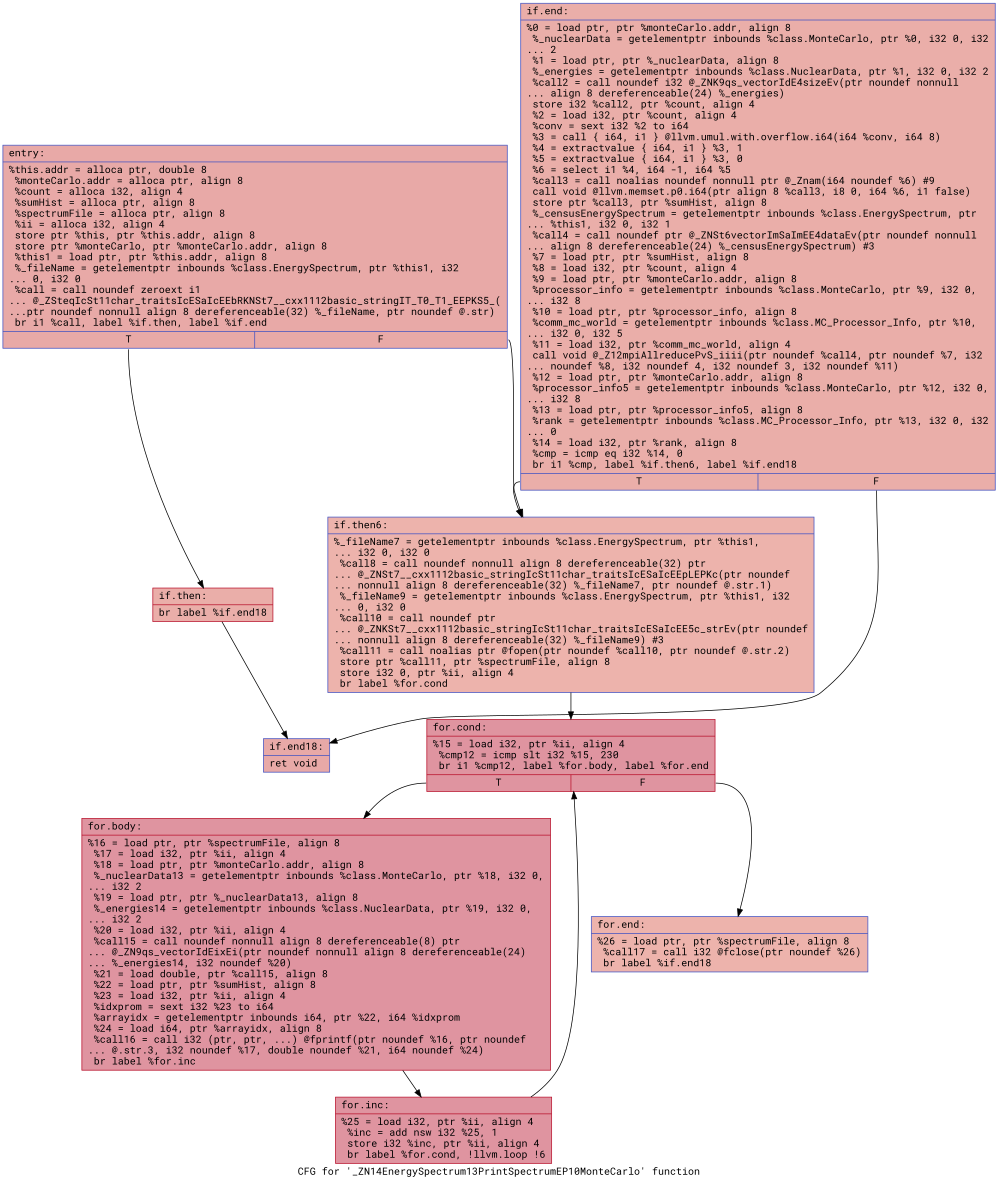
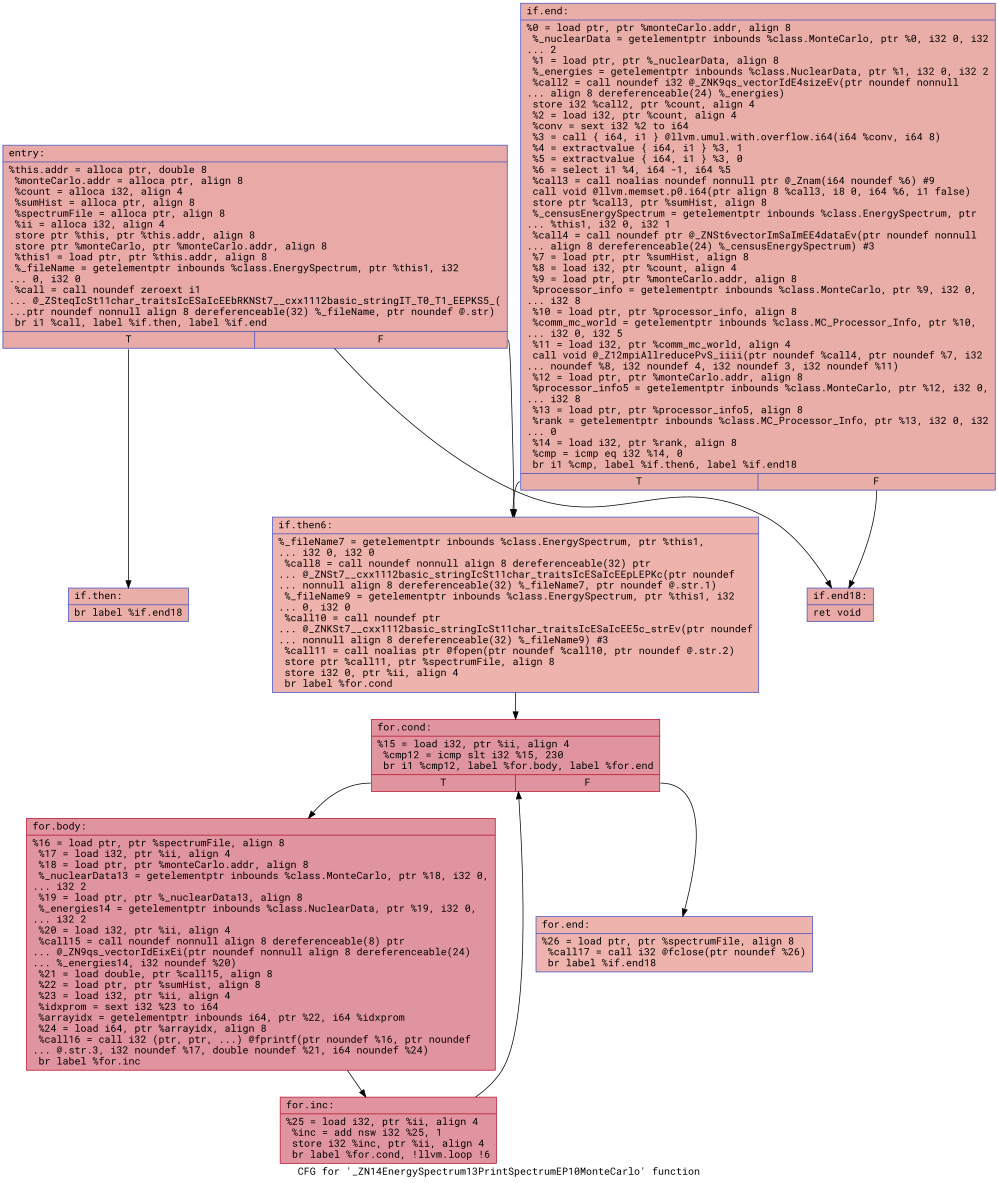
  digraph {
    fontname="Roboto Mono"
    label="CFG for '_ZN14EnergySpectrum13PrintSpectrumEP10MonteCarlo' function"
    node [color="#3d50c3ff" fillcolor="#b70d2870" fontname="Roboto Mono" shape=record style=filled]
    edge [fontname="Roboto Mono"]
    n1 [fillcolor="#ca3b3770" label="{entry:\l|  %this.addr = alloca ptr, double 8\l  %monteCarlo.addr = alloca ptr, align 8\l  %count = alloca i32, align 4\l  %sumHist = alloca ptr, align 8\l  %spectrumFile = alloca ptr, align 8\l  %ii = alloca i32, align 4\l  store ptr %this, ptr %this.addr, align 8\l  store ptr %monteCarlo, ptr %monteCarlo.addr, align 8\l  %this1 = load ptr, ptr %this.addr, align 8\l  %_fileName = getelementptr inbounds %class.EnergySpectrum, ptr %this1, i32\l... 0, i32 0\l  %call = call noundef zeroext i1\l... @_ZSteqIcSt11char_traitsIcESaIcEEbRKNSt7__cxx1112basic_stringIT_T0_T1_EEPKS5_(\l...ptr noundef nonnull align 8 dereferenceable(32) %_fileName, ptr noundef @.str)\l  br i1 %call, label %if.then, label %if.end\l|{<s0>T|<s1>F}}"]
-   n2 [color="#b70d28ff" fillcolor="#d0473d70" label="{if.then:\l|  br label %if.end18\l}"]
+   n2 [fillcolor="#d0473d70" label="{if.then:\l|  br label %if.end18\l}"]
    n3 [fillcolor="#d6524470" label="{if.then6:\l|  %_fileName7 = getelementptr inbounds %class.EnergySpectrum, ptr %this1,\l... i32 0, i32 0\l  %call8 = call noundef nonnull align 8 dereferenceable(32) ptr\l... @_ZNSt7__cxx1112basic_stringIcSt11char_traitsIcESaIcEEpLEPKc(ptr noundef\l... nonnull align 8 dereferenceable(32) %_fileName7, ptr noundef @.str.1)\l  %_fileName9 = getelementptr inbounds %class.EnergySpectrum, ptr %this1, i32\l... 0, i32 0\l  %call10 = call noundef ptr\l... @_ZNKSt7__cxx1112basic_stringIcSt11char_traitsIcESaIcEE5c_strEv(ptr noundef\l... nonnull align 8 dereferenceable(32) %_fileName9) #3\l  %call11 = call noalias ptr @fopen(ptr noundef %call10, ptr noundef @.str.2)\l  store ptr %call11, ptr %spectrumFile, align 8\l  store i32 0, ptr %ii, align 4\l  br label %for.cond\l}"]
    n4 [fillcolor="#ca3b3770" label="{if.end18:\l|  ret void\l}"]
    n5 [fillcolor="#d0473d70" label="{if.end:\l|  %0 = load ptr, ptr %monteCarlo.addr, align 8\l  %_nuclearData = getelementptr inbounds %class.MonteCarlo, ptr %0, i32 0, i32\l... 2\l  %1 = load ptr, ptr %_nuclearData, align 8\l  %_energies = getelementptr inbounds %class.NuclearData, ptr %1, i32 0, i32 2\l  %call2 = call noundef i32 @_ZNK9qs_vectorIdE4sizeEv(ptr noundef nonnull\l... align 8 dereferenceable(24) %_energies)\l  store i32 %call2, ptr %count, align 4\l  %2 = load i32, ptr %count, align 4\l  %conv = sext i32 %2 to i64\l  %3 = call \{ i64, i1 \} @llvm.umul.with.overflow.i64(i64 %conv, i64 8)\l  %4 = extractvalue \{ i64, i1 \} %3, 1\l  %5 = extractvalue \{ i64, i1 \} %3, 0\l  %6 = select i1 %4, i64 -1, i64 %5\l  %call3 = call noalias noundef nonnull ptr @_Znam(i64 noundef %6) #9\l  call void @llvm.memset.p0.i64(ptr align 8 %call3, i8 0, i64 %6, i1 false)\l  store ptr %call3, ptr %sumHist, align 8\l  %_censusEnergySpectrum = getelementptr inbounds %class.EnergySpectrum, ptr\l... %this1, i32 0, i32 1\l  %call4 = call noundef ptr @_ZNSt6vectorImSaImEE4dataEv(ptr noundef nonnull\l... align 8 dereferenceable(24) %_censusEnergySpectrum) #3\l  %7 = load ptr, ptr %sumHist, align 8\l  %8 = load i32, ptr %count, align 4\l  %9 = load ptr, ptr %monteCarlo.addr, align 8\l  %processor_info = getelementptr inbounds %class.MonteCarlo, ptr %9, i32 0,\l... i32 8\l  %10 = load ptr, ptr %processor_info, align 8\l  %comm_mc_world = getelementptr inbounds %class.MC_Processor_Info, ptr %10,\l... i32 0, i32 5\l  %11 = load i32, ptr %comm_mc_world, align 4\l  call void @_Z12mpiAllreducePvS_iiii(ptr noundef %call4, ptr noundef %7, i32\l... noundef %8, i32 noundef 4, i32 noundef 3, i32 noundef %11)\l  %12 = load ptr, ptr %monteCarlo.addr, align 8\l  %processor_info5 = getelementptr inbounds %class.MonteCarlo, ptr %12, i32 0,\l... i32 8\l  %13 = load ptr, ptr %processor_info5, align 8\l  %rank = getelementptr inbounds %class.MC_Processor_Info, ptr %13, i32 0, i32\l... 0\l  %14 = load i32, ptr %rank, align 8\l  %cmp = icmp eq i32 %14, 0\l  br i1 %cmp, label %if.then6, label %if.end18\l|{<s0>T|<s1>F}}"]
    n6 [color="#b70d28ff" label="{for.cond:\l|  %15 = load i32, ptr %ii, align 4\l  %cmp12 = icmp slt i32 %15, 230\l  br i1 %cmp12, label %for.body, label %for.end\l|{<s0>T|<s1>F}}"]
    n7 [color="#b70d28ff" label="{for.body:\l|  %16 = load ptr, ptr %spectrumFile, align 8\l  %17 = load i32, ptr %ii, align 4\l  %18 = load ptr, ptr %monteCarlo.addr, align 8\l  %_nuclearData13 = getelementptr inbounds %class.MonteCarlo, ptr %18, i32 0,\l... i32 2\l  %19 = load ptr, ptr %_nuclearData13, align 8\l  %_energies14 = getelementptr inbounds %class.NuclearData, ptr %19, i32 0,\l... i32 2\l  %20 = load i32, ptr %ii, align 4\l  %call15 = call noundef nonnull align 8 dereferenceable(8) ptr\l... @_ZN9qs_vectorIdEixEi(ptr noundef nonnull align 8 dereferenceable(24)\l... %_energies14, i32 noundef %20)\l  %21 = load double, ptr %call15, align 8\l  %22 = load ptr, ptr %sumHist, align 8\l  %23 = load i32, ptr %ii, align 4\l  %idxprom = sext i32 %23 to i64\l  %arrayidx = getelementptr inbounds i64, ptr %22, i64 %idxprom\l  %24 = load i64, ptr %arrayidx, align 8\l  %call16 = call i32 (ptr, ptr, ...) @fprintf(ptr noundef %16, ptr noundef\l... @.str.3, i32 noundef %17, double noundef %21, i64 noundef %24)\l  br label %for.inc\l}"]
    n8 [fillcolor="#d6524470" label="{for.end:\l|  %26 = load ptr, ptr %spectrumFile, align 8\l  %call17 = call i32 @fclose(ptr noundef %26)\l  br label %if.end18\l}"]
    n9 [color="#b70d28ff" label="{for.inc:\l|  %25 = load i32, ptr %ii, align 4\l  %inc = add nsw i32 %25, 1\l  store i32 %inc, ptr %ii, align 4\l  br label %for.cond, !llvm.loop !6\l}"]
    n1 -> n2 [tailport=s0]
    n1 -> n3 [tailport=s1]
-   n2 -> n4
+   n1 -> n4
    n3 -> n6
    n5 -> n3 [tailport=s0]
    n5 -> n4 [tailport=s1]
    n6 -> n7 [tailport=s0]
    n6 -> n8 [tailport=s1]
    n7 -> n9
    n9 -> n6
  }
